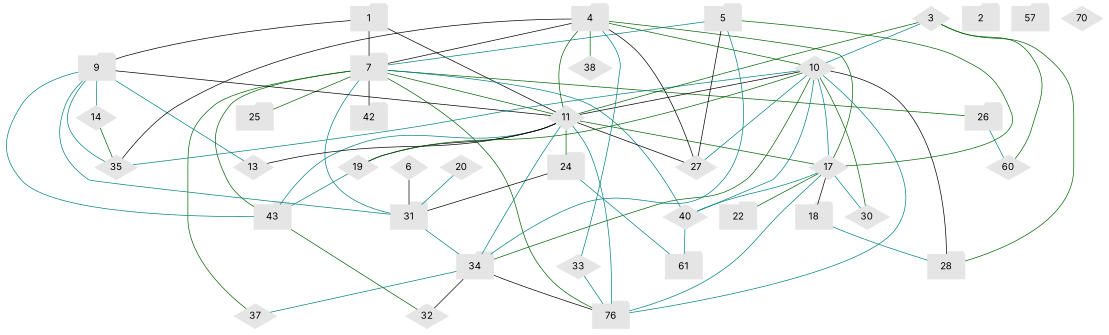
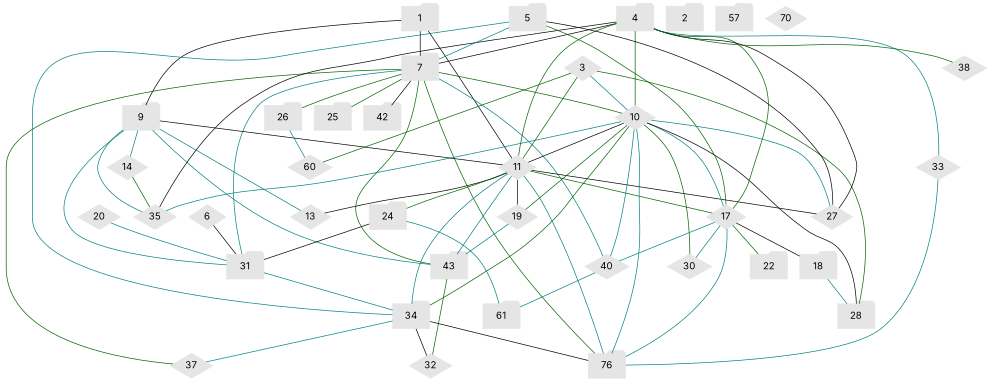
  graph {
    fontname=Inter
    node [color=gray90 fontname=Inter shape=folder style=filled]
    edge [color=teal fontname=Inter]
    1 [super="+41+58"]
    7 [super="+73+64+49"]
    9 [super="+59+53"]
    11 [shape=diamond super="+21+29"]
    10 [shape=diamond super="+39+54+15"]
    31 [super="+32"]
    25
    26
    37 [shape=diamond]
    40 [shape=diamond]
    42
    n12 [label=43 super="+56"]
    76 [super="+77"]
    35 [shape=diamond]
    13 [shape=diamond super="+65"]
    14 [shape=diamond]
    17 [shape=diamond super="+72+45"]
    27 [shape=diamond super="+55"]
    34 [super="+36+43"]
    19 [shape=diamond super="+51"]
    24 [super="+69+63"]
    2
    3 [shape=diamond super="+12"]
    28
    60 [shape=diamond]
    30 [shape=diamond]
    4 [super="+46+74+8"]
    33 [shape=diamond super="+68"]
    38 [shape=diamond]
    18
    22
    5 [super="+52"]
    n33 [label=32 shape=diamond]
    6 [shape=diamond]
    61
    20 [shape=diamond]
    57
    70 [shape=diamond]
    1 -- 7 [color=black]
    1 -- 9 [color=black]
    1 -- 11 [color=black]
-   7 -- 11 [color=darkgreen]
+   7 -- 10 [color=darkgreen]
    7 -- 31 [weight=2]
    7 -- 25 [color=darkgreen]
    7 -- 26 [color=darkgreen]
    7 -- 37 [color=darkgreen]
    7 -- 40
    7 -- 42 [color=black]
    7 -- n12 [color=darkgreen weight=2]
    7 -- 76 [color=darkgreen]
    9 -- 11 [color=black weight=2]
    9 -- 31
    9 -- n12
    9 -- 35
    9 -- 13
    9 -- 14
    11 -- n12
    11 -- 76
    11 -- 13 [color=black]
    11 -- 17 [color=darkgreen weight=2]
    11 -- 27 [color=black weight=2]
    11 -- 34
    11 -- 19 [color=black]
    11 -- 24 [color=darkgreen weight=2]
    10 -- 11 [color=black]
    10 -- 40
    10 -- 76
    10 -- 35
    10 -- 17 [weight=2]
    10 -- 27
    10 -- 34 [color=darkgreen]
    10 -- 19 [color=darkgreen]
    10 -- 28 [color=black]
    10 -- 30 [color=darkgreen]
    31 -- 34
    26 -- 60
    40 -- 61
    n12 -- n33 [color=darkgreen]
    14 -- 35 [color=darkgreen]
    17 -- 40
    17 -- 76
    17 -- 30
    17 -- 18 [color=black]
    17 -- 22 [color=darkgreen]
    34 -- 37
    34 -- 76 [color=black]
    34 -- n33 [color=black]
    19 -- n12
    24 -- 31 [color=black]
    24 -- 61
    3 -- 11 [color=darkgreen]
    3 -- 10
    3 -- 28 [color=darkgreen]
    3 -- 60 [color=darkgreen]
    4 -- 7 [color=black]
    4 -- 11 [color=darkgreen weight=2]
    4 -- 10 [color=darkgreen]
    4 -- 35 [color=black]
    4 -- 17 [color=darkgreen]
    4 -- 27 [color=black]
    4 -- 33
    4 -- 38 [color=darkgreen]
    33 -- 76
    18 -- 28
    5 -- 7
    5 -- 17 [color=darkgreen]
    5 -- 27 [color=black]
    5 -- 34
    6 -- 31 [color=black]
    20 -- 31
  }
